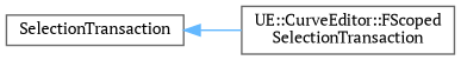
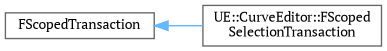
  digraph {
    rankdir=LR
    fontname="PT Serif"
    node [color=grey40 fillcolor=white fontname="PT Serif" fontsize=10 shape=box style=filled]
-   n1 [height=0.2 label=SelectionTransaction width=0.4]
+   n1 [height=0.2 label=FScopedTransaction width=0.4]
    n2 [height=0.2 label="UE::CurveEditor::FScoped\lSelectionTransaction" width=0.4]
    n1 -> n2 [color=steelblue1 dir=back fontname="PT Serif" fontsize=10 labelfontname=Helvetica labelfontsize=10 style=solid]
  }
